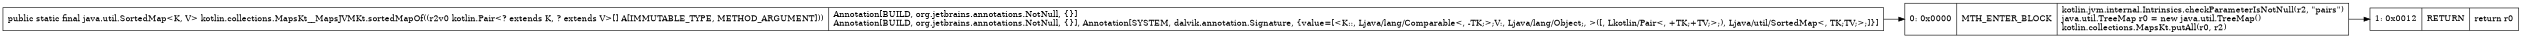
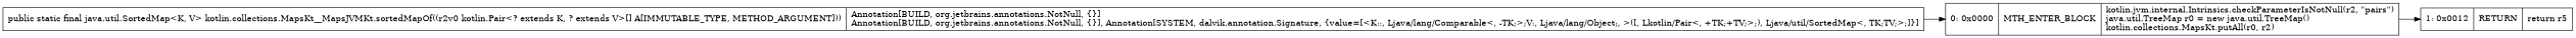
  digraph {
    rankdir=LR
    node [shape=record]
    n1 [label="{0\:\ 0x0000|MTH_ENTER_BLOCK\l|kotlin.jvm.internal.Intrinsics.checkParameterIsNotNull(r2, \"pairs\")\ljava.util.TreeMap r0 = new java.util.TreeMap()\lkotlin.collections.MapsKt.putAll(r0, r2)\l}"]
-   n2 [label="{1\:\ 0x0012|RETURN\l|return r0\l}"]
+   n2 [label="{1\:\ 0x0012|RETURN\l|return r5\l}"]
    n3 [label="{public static final java.util.SortedMap\<K, V\> kotlin.collections.MapsKt__MapsJVMKt.sortedMapOf((r2v0 kotlin.Pair\<? extends K, ? extends V\>[] A[IMMUTABLE_TYPE, METHOD_ARGUMENT]))  | Annotation[BUILD, org.jetbrains.annotations.NotNull, \{\}]\lAnnotation[BUILD, org.jetbrains.annotations.NotNull, \{\}], Annotation[SYSTEM, dalvik.annotation.Signature, \{value=[\<K::, Ljava\/lang\/Comparable\<, \-TK;\>;V:, Ljava\/lang\/Object;, \>([, Lkotlin\/Pair\<, +TK;+TV;\>;), Ljava\/util\/SortedMap\<, TK;TV;\>;]\}]\l}"]
    n1 -> n2
    n3 -> n1
  }
